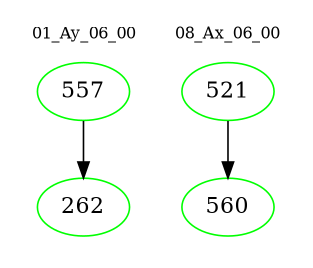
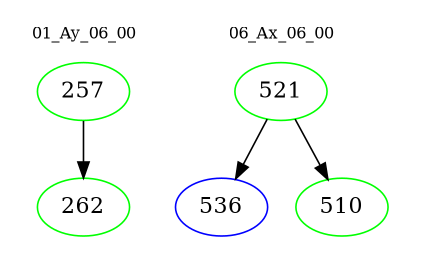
  digraph {
    node [color=green]
    edge [color=black]
-   n1 [label=557]
+   n1 [label=257]
    n2 [label=262]
    n3 [label=521]
-   n5 [label=560]
+   n4 [color=blue label=536]
+   n5 [label=510]
    subgraph cluster_1 {
      color=white
      fontsize=10
      label="01_Ay_06_00"
      n1
      n2
    }
    subgraph cluster_2 {
      color=white
      fontsize=10
-     label="08_Ax_06_00"
+     label="06_Ax_06_00"
      n3
+     n4
      n5
    }
    n1 -> n2
+   n3 -> n4
    n3 -> n5
  }
